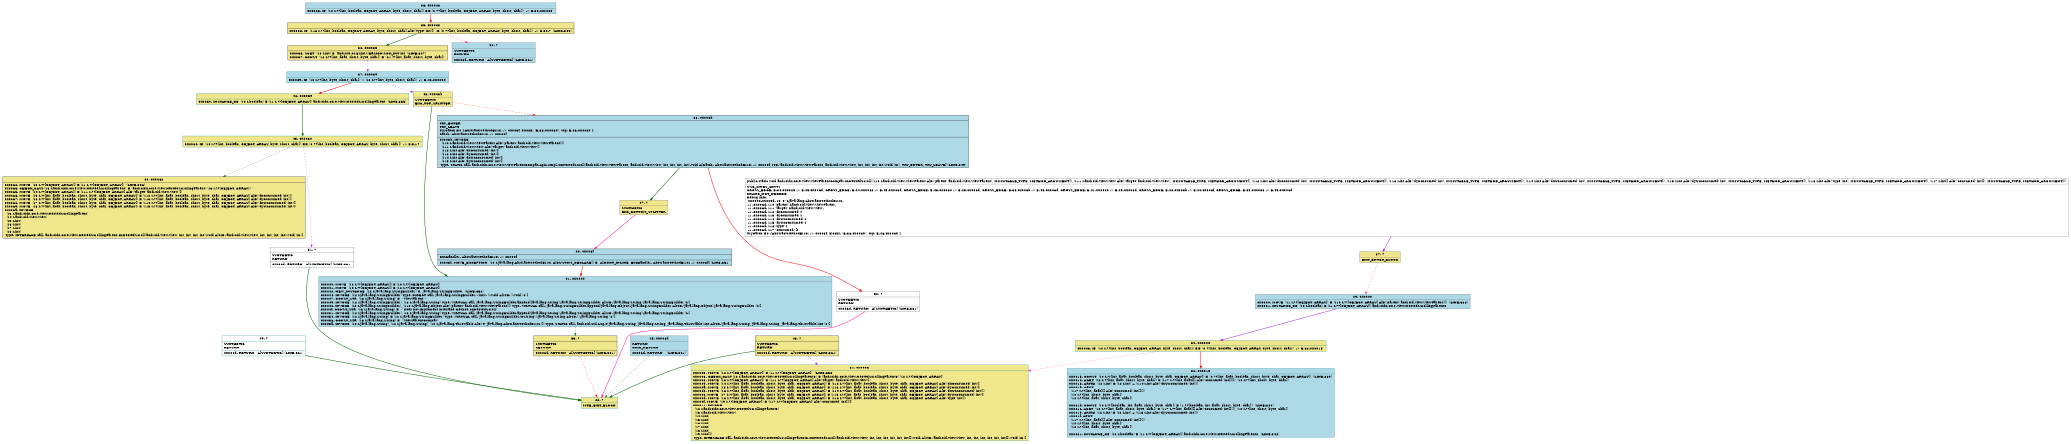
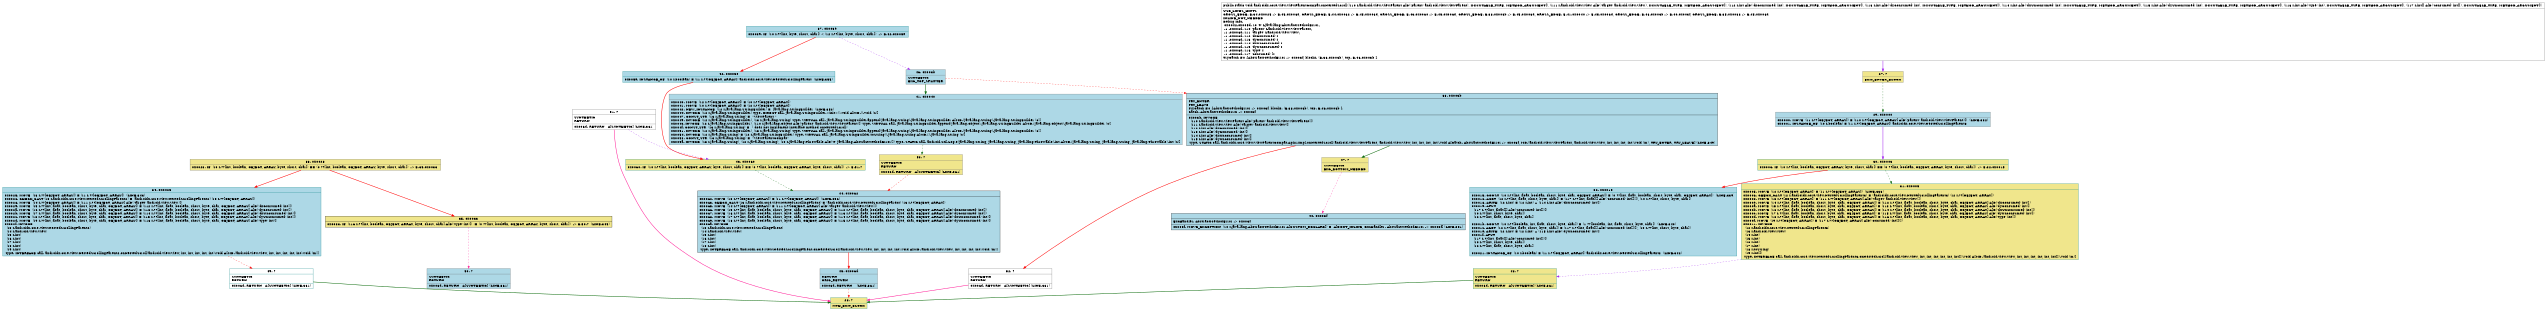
  digraph {
    node [color=gray40 fillcolor=lightblue shape=record style=filled]
    edge [color=red style=bold]
    n1 [fillcolor=khaki label="{27\:\ ?|EXIT_ENTER_BLOCK\l}"]
    n2 [label="{29\:\ 0x0000|0x0000: MOVE  (r1 I:??[OBJECT, ARRAY]) = (r10 I:??[OBJECT, ARRAY] A[D('parent' android.view.ViewParent)])  (LINE:332)\l0x0001: INSTANCE_OF  (r0 I:boolean) = (r1 I:??[OBJECT, ARRAY]) androidx.core.view.NestedScrollingParent3 \l}"]
    n3 [color=teal fillcolor=khaki label="{30\:\ 0x0003|0x0003: IF  (r0 I:??[int, boolean, OBJECT, ARRAY, byte, short, char]) == (0 ??[int, boolean, OBJECT, ARRAY, byte, short, char])  \-\> B:32:0x0015 \l}"]
-   n4 [color=teal fillcolor=khaki label="{31\:\ 0x0005|0x0005: MOVE  (r2 I:??[OBJECT, ARRAY]) = (r1 I:??[OBJECT, ARRAY])  (LINE:333)\l0x0006: CHECK_CAST (r2 I:androidx.core.view.NestedScrollingParent3) = (androidx.core.view.NestedScrollingParent3) (r2 I:??[OBJECT, ARRAY]) \l0x0008: MOVE  (r3 I:??[OBJECT, ARRAY]) = (r11 I:??[OBJECT, ARRAY] A[D('target' android.view.View)]) \l0x0009: MOVE  (r4 I:??[int, float, boolean, short, byte, char, OBJECT, ARRAY]) = (r12 I:??[int, float, boolean, short, byte, char, OBJECT, ARRAY] A[D('dxConsumed' int)]) \l0x000a: MOVE  (r5 I:??[int, float, boolean, short, byte, char, OBJECT, ARRAY]) = (r13 I:??[int, float, boolean, short, byte, char, OBJECT, ARRAY] A[D('dyConsumed' int)]) \l0x000b: MOVE  (r6 I:??[int, float, boolean, short, byte, char, OBJECT, ARRAY]) = (r14 I:??[int, float, boolean, short, byte, char, OBJECT, ARRAY] A[D('dxUnconsumed' int)]) \l0x000c: MOVE  (r7 I:??[int, float, boolean, short, byte, char, OBJECT, ARRAY]) = (r15 I:??[int, float, boolean, short, byte, char, OBJECT, ARRAY] A[D('dyUnconsumed' int)]) \l0x000d: MOVE  (r8 I:??[int, float, boolean, short, byte, char, OBJECT, ARRAY]) = (r16 I:??[int, float, boolean, short, byte, char, OBJECT, ARRAY] A[D('type' int)]) \l0x000f: MOVE  (r9 I:??[OBJECT, ARRAY]) = (r17 I:??[OBJECT, ARRAY] A[D('consumed' int[])]) \l0x0011: INVOKE  \l  (r2 I:androidx.core.view.NestedScrollingParent3)\l  (r3 I:android.view.View)\l  (r4 I:int)\l  (r5 I:int)\l  (r6 I:int)\l  (r7 I:int)\l  (r8 I:int)\l  (r9 I:int[])\l type: INTERFACE call: androidx.core.view.NestedScrollingParent3.onNestedScroll(android.view.View, int, int, int, int, int, int[]):void A[MD:(android.view.View, int, int, int, int, int, int[]):void (m)]\l}"]
-   n5 [color=teal label="{32\:\ 0x0015|0x0015: CONST  (r0 I:??[int, float, boolean, short, byte, char, OBJECT, ARRAY]) = (0 ??[int, float, boolean, short, byte, char, OBJECT, ARRAY])  (LINE:339)\l0x0016: AGET  (r2 I:??[int, float, short, byte, char]) = (r17 I:??[int, float][] A[D('consumed' int[])]), (r0 I:??[int, short, byte, char]) \l0x0018: ARITH  (r2 I:int) = (r2 I:int) + (r14 I:int A[D('dxUnconsumed' int)]) \l0x0019: APUT  \l  (r17 I:??[int, float][] A[D('consumed' int[])])\l  (r0 I:??[int, short, byte, char])\l  (r2 I:??[int, float, short, byte, char])\l \l0x001b: CONST  (r0 I:??[boolean, int, float, short, byte, char]) = (1 ??[boolean, int, float, short, byte, char])  (LINE:340)\l0x001c: AGET  (r2 I:??[int, float, short, byte, char]) = (r17 I:??[int, float][] A[D('consumed' int[])]), (r0 I:??[int, short, byte, char]) \l0x001e: ARITH  (r2 I:int) = (r2 I:int) + (r15 I:int A[D('dyUnconsumed' int)]) \l1x001f: APUT  \l  (r17 I:??[int, float][] A[D('consumed' int[])])\l  (r0 I:??[int, short, byte, char])\l  (r2 I:??[int, float, short, byte, char])\l \l0x0021: INSTANCE_OF  (r0 I:boolean) = (r1 I:??[OBJECT, ARRAY]) androidx.core.view.NestedScrollingParent2  (LINE:342)\l}"]
-   n6 [color=black fillcolor=khaki label="{48\:\ ?|SYNTHETIC\lRETURN\l|0x006d: RETURN   A[SYNTHETIC] (LINE:361)\l}"]
+   n4 [color=teal fillcolor=khaki label="{31\:\ 0x0005|0x0005: MOVE  (r2 I:??[OBJECT, ARRAY]) = (r1 I:??[OBJECT, ARRAY])  (LINE:333)\l0x0006: CHECK_CAST (r2 I:androidx.core.view.NestedScrollingParent3) = (androidx.core.view.NestedScrollingParent3) (r2 I:??[OBJECT, ARRAY]) \l0x0008: MOVE  (r3 I:??[OBJECT, ARRAY]) = (r11 I:??[OBJECT, ARRAY] A[D('target' android.view.View)]) \l0x0009: MOVE  (r4 I:??[int, float, boolean, short, byte, char, OBJECT, ARRAY]) = (r12 I:??[int, float, boolean, short, byte, char, OBJECT, ARRAY] A[D('dxConsumed' int)]) \l0x000a: MOVE  (r5 I:??[int, float, boolean, short, byte, char, OBJECT, ARRAY]) = (r13 I:??[int, float, boolean, short, byte, char, OBJECT, ARRAY] A[D('dyConsumed' int)]) \l0x000b: MOVE  (r6 I:??[int, float, boolean, short, byte, char, OBJECT, ARRAY]) = (r14 I:??[int, float, boolean, short, byte, char, OBJECT, ARRAY] A[D('dxUnconsumed' int)]) \l0x000c: MOVE  (r7 I:??[int, float, boolean, short, byte, char, OBJECT, ARRAY]) = (r15 I:??[int, float, boolean, short, byte, char, OBJECT, ARRAY] A[D('dyUnconsumed' int)]) \l0x000d: MOVE  (r8 I:??[int, float, boolean, short, byte, char, OBJECT, ARRAY]) = (r16 I:??[int, float, boolean, short, byte, char, OBJECT, ARRAY] A[D('type' int)]) \l0x000f: MOVE  (r9 I:??[OBJECT, ARRAY]) = (r17 I:??[OBJECT, ARRAY] A[D('consumed' int[])]) \l0x0011: INVOKE  \l  (r2 I:androidx.core.view.NestedScrollingParent3)\l  (r3 I:android.view.View)\l  (r4 I:int)\l  (r5 I:int)\l  (r6 I:int)\l  (r7 I:int)\l  (r8 I:toString)\l  (r9 I:int[])\l type: INTERFACE call: androidx.core.view.NestedScrollingParent3.onNestedScroll(android.view.View, int, int, int, int, int, int[]):void A[MD:(android.view.View, int, int, int, int, int, int[]):void (m)]\l}"]
+   n5 [color=teal label="{32\:\ 0x0015|0x0015: CONST  (r0 I:??[int, float, boolean, short, byte, char, OBJECT, ARRAY]) = (0 ??[int, float, boolean, short, byte, char, OBJECT, ARRAY])  (LINE:339)\l0x0016: AGET  (r2 I:??[int, float, short, byte, char]) = (r17 I:??[int, float][] A[D('consumed' int[])]), (r0 I:??[int, short, byte, char]) \l0x0018: ARITH  (r2 I:int) = (r2 I:int) + (r14 I:int A[D('dxUnconsumed' int)]) \l0x0019: APUT  \l  (r17 I:??[int, float][] A[D('consumed' int[])])\l  (r0 I:??[int, short, byte, char])\l  (r2 I:??[int, float, short, byte, char])\l \l0x001b: CONST  (r0 I:??[boolean, int, float, short, byte, char]) = (1 ??[boolean, int, float, short, byte, char])  (LINE:340)\l0x001c: AGET  (r2 I:??[int, float, short, byte, char]) = (r17 I:??[int, float][] A[D('consumed' int[])]), (r0 I:??[int, short, byte, char]) \l0x001e: ARITH  (r2 I:int) = (r2 I:int) + (r15 I:int A[D('dyUnconsumed' int)]) \l0x001f: APUT  \l  (r17 I:??[int, float][] A[D('consumed' int[])])\l  (r0 I:??[int, short, byte, char])\l  (r2 I:??[int, float, short, byte, char])\l \l0x0021: INSTANCE_OF  (r0 I:boolean) = (r1 I:??[OBJECT, ARRAY]) androidx.core.view.NestedScrollingParent2  (LINE:342)\l}"]
+   n6 [color=teal fillcolor=khaki label="{48\:\ ?|SYNTHETIC\lRETURN\l|0x006d: RETURN   A[SYNTHETIC] (LINE:361)\l}"]
    n7 [color=teal fillcolor=khaki label="{28\:\ ?|MTH_EXIT_BLOCK\l}"]
-   n8 [label="{33\:\ 0x0023|0x0023: IF  (r0 I:??[int, boolean, OBJECT, ARRAY, byte, short, char]) == (0 ??[int, boolean, OBJECT, ARRAY, byte, short, char])  \-\> B:35:0x0033 \l}"]
+   n8 [fillcolor=khaki label="{33\:\ 0x0023|0x0023: IF  (r0 I:??[int, boolean, OBJECT, ARRAY, byte, short, char]) == (0 ??[int, boolean, OBJECT, ARRAY, byte, short, char])  \-\> B:35:0x0033 \l}"]
+   n9 [color=teal label="{34\:\ 0x0025|0x0025: MOVE  (r3 I:??[OBJECT, ARRAY]) = (r1 I:??[OBJECT, ARRAY])  (LINE:343)\l0x0026: CHECK_CAST (r3 I:androidx.core.view.NestedScrollingParent2) = (androidx.core.view.NestedScrollingParent2) (r3 I:??[OBJECT, ARRAY]) \l0x0028: MOVE  (r4 I:??[OBJECT, ARRAY]) = (r11 I:??[OBJECT, ARRAY] A[D('target' android.view.View)]) \l0x0029: MOVE  (r5 I:??[int, float, boolean, short, byte, char, OBJECT, ARRAY]) = (r12 I:??[int, float, boolean, short, byte, char, OBJECT, ARRAY] A[D('dxConsumed' int)]) \l0x002a: MOVE  (r6 I:??[int, float, boolean, short, byte, char, OBJECT, ARRAY]) = (r13 I:??[int, float, boolean, short, byte, char, OBJECT, ARRAY] A[D('dyConsumed' int)]) \l0x002b: MOVE  (r7 I:??[int, float, boolean, short, byte, char, OBJECT, ARRAY]) = (r14 I:??[int, float, boolean, short, byte, char, OBJECT, ARRAY] A[D('dxUnconsumed' int)]) \l0x002c: MOVE  (r8 I:??[int, float, boolean, short, byte, char, OBJECT, ARRAY]) = (r15 I:??[int, float, boolean, short, byte, char, OBJECT, ARRAY] A[D('dyUnconsumed' int)]) \l0x002d: MOVE  (r9 I:??[int, float, boolean, short, byte, char, OBJECT, ARRAY]) = (r16 I:??[int, float, boolean, short, byte, char, OBJECT, ARRAY] A[D('type' int)]) \l0x002f: INVOKE  \l  (r3 I:androidx.core.view.NestedScrollingParent2)\l  (r4 I:android.view.View)\l  (r5 I:int)\l  (r6 I:int)\l  (r7 I:int)\l  (r8 I:int)\l  (r9 I:int)\l type: INTERFACE call: androidx.core.view.NestedScrollingParent2.onNestedScroll(android.view.View, int, int, int, int, int):void A[MD:(android.view.View, int, int, int, int, int):void (m)]\l}"]
    n10 [color=black fillcolor=khaki label="{35\:\ 0x0033|0x0033: IF  (r16 I:??[int, boolean, OBJECT, ARRAY, byte, short, char] A[D('type' int)]) != (0 ??[int, boolean, OBJECT, ARRAY, byte, short, char])  \-\> B:50:?  (LINE:345)\l}"]
    n11 [color=teal fillcolor=white label="{49\:\ ?|SYNTHETIC\lRETURN\l|0x006d: RETURN   A[SYNTHETIC] (LINE:361)\l}"]
-   n12 [color=black fillcolor=khaki label="{36\:\ 0x0035|0x0035: SGET  (r0 I:int) =  android.os.Build.VERSION.SDK_INT int  (LINE:347)\l0x0037: CONST  (r2 I:??[int, float, short, byte, char]) = (21 ??[int, float, short, byte, char]) \l}"]
    n13 [label="{50\:\ ?|SYNTHETIC\lRETURN\l|0x006d: RETURN   A[SYNTHETIC] (LINE:361)\l}"]
    n14 [color=teal label="{37\:\ 0x0039|0x0039: IF  (r0 I:??[int, byte, short, char]) \< (r2 I:??[int, byte, short, char])  \-\> B:42:0x005e \l}"]
-   n15 [color=teal fillcolor=khaki label="{42\:\ 0x005e|0x005e: INSTANCE_OF  (r0 I:boolean) = (r1 I:??[OBJECT, ARRAY]) androidx.core.view.NestedScrollingParent  (LINE:355)\l}"]
-   n16 [fillcolor=khaki label="{46\:\ 0x003b|SYNTHETIC\lEXC_TOP_SPLITTER\l}"]
+   n15 [color=teal label="{42\:\ 0x005e|0x005e: INSTANCE_OF  (r0 I:boolean) = (r1 I:??[OBJECT, ARRAY]) androidx.core.view.NestedScrollingParent  (LINE:355)\l}"]
+   n16 [label="{46\:\ 0x003b|SYNTHETIC\lEXC_TOP_SPLITTER\l}"]
    n17 [color=teal fillcolor=khaki label="{43\:\ 0x0060|0x0060: IF  (r0 I:??[int, boolean, OBJECT, ARRAY, byte, short, char]) == (0 ??[int, boolean, OBJECT, ARRAY, byte, short, char])  \-\> B:51:? \l}"]
    n18 [color=black label="{38\:\ 0x003b|TRY_ENTER\lTRY_LEAVE\lTryCatch #0 \{AbstractMethodError \-\> 0x003f, blocks: (B:38:0x003b), top: B:46:0x003b \}\lCatch: AbstractMethodError \-\> 0x003f\l|0x003b: INVOKE  \l  (r10 I:android.view.ViewParent A[D('parent' android.view.ViewParent)])\l  (r11 I:android.view.View A[D('target' android.view.View)])\l  (r12 I:int A[D('dxConsumed' int)])\l  (r13 I:int A[D('dyConsumed' int)])\l  (r14 I:int A[D('dxUnconsumed' int)])\l  (r15 I:int A[D('dyUnconsumed' int)])\l type: STATIC call: androidx.core.view.ViewParentCompat.Api21Impl.onNestedScroll(android.view.ViewParent, android.view.View, int, int, int, int):void A[Catch: AbstractMethodError \-\> 0x003f, MD:(android.view.ViewParent, android.view.View, int, int, int, int):void (m), TRY_ENTER, TRY_LEAVE] (LINE:349)\l}"]
    n19 [label="{41\:\ 0x0040|0x0040: MOVE  (r2 I:??[OBJECT, ARRAY]) = (r0 I:??[OBJECT, ARRAY]) \l0x0041: MOVE  (r0 I:??[OBJECT, ARRAY]) = (r2 I:??[OBJECT, ARRAY]) \l0x0042: NEW_INSTANCE  (r2 I:java.lang.StringBuilder) =  java.lang.StringBuilder  (LINE:352)\l0x0044: INVOKE  (r2 I:java.lang.StringBuilder) type: DIRECT call: java.lang.StringBuilder.\<init\>():void A[MD:():void (c)]\l0x0047: CONST_STR  (r3 I:java.lang.String) =  \"ViewParent \" \l0x0049: INVOKE  (r2 I:java.lang.StringBuilder), (r3 I:java.lang.String) type: VIRTUAL call: java.lang.StringBuilder.append(java.lang.String):java.lang.StringBuilder A[MD:(java.lang.String):java.lang.StringBuilder (c)]\l0x004c: INVOKE  (r2 I:java.lang.StringBuilder), (r10 I:java.lang.Object A[D('parent' android.view.ViewParent)]) type: VIRTUAL call: java.lang.StringBuilder.append(java.lang.Object):java.lang.StringBuilder A[MD:(java.lang.Object):java.lang.StringBuilder (c)]\l0x004f: CONST_STR  (r3 I:java.lang.String) =  \" does not implement interface method onNestedScroll\" \l0x0051: INVOKE  (r2 I:java.lang.StringBuilder), (r3 I:java.lang.String) type: VIRTUAL call: java.lang.StringBuilder.append(java.lang.String):java.lang.StringBuilder A[MD:(java.lang.String):java.lang.StringBuilder (c)]\l0x0054: INVOKE  (r2 I:java.lang.String) = (r2 I:java.lang.StringBuilder) type: VIRTUAL call: java.lang.StringBuilder.toString():java.lang.String A[MD:():java.lang.String (c)]\l0x0058: CONST_STR  (r3 I:java.lang.String) =  \"ViewParentCompat\" \l0x005a: INVOKE  (r3 I:java.lang.String), (r2 I:java.lang.String), (r0 I:java.lang.Throwable A[D('e' java.lang.AbstractMethodError)]) type: STATIC call: android.util.Log.e(java.lang.String, java.lang.String, java.lang.Throwable):int A[MD:(java.lang.String, java.lang.String, java.lang.Throwable):int (c)]\l}"]
-   n20 [color=black fillcolor=khaki label="{44\:\ 0x0062|0x0062: MOVE  (r3 I:??[OBJECT, ARRAY]) = (r1 I:??[OBJECT, ARRAY])  (LINE:356)\l0x0063: CHECK_CAST (r3 I:androidx.core.view.NestedScrollingParent) = (androidx.core.view.NestedScrollingParent) (r3 I:??[OBJECT, ARRAY]) \l0x0065: MOVE  (r4 I:??[OBJECT, ARRAY]) = (r11 I:??[OBJECT, ARRAY] A[D('target' android.view.View)]) \l0x0066: MOVE  (r5 I:??[int, float, boolean, short, byte, char, OBJECT, ARRAY]) = (r12 I:??[int, float, boolean, short, byte, char, OBJECT, ARRAY] A[D('dxConsumed' int)]) \l0x0067: MOVE  (r6 I:??[int, float, boolean, short, byte, char, OBJECT, ARRAY]) = (r13 I:??[int, float, boolean, short, byte, char, OBJECT, ARRAY] A[D('dyConsumed' int)]) \l0x0068: MOVE  (r7 I:??[int, float, boolean, short, byte, char, OBJECT, ARRAY]) = (r14 I:??[int, float, boolean, short, byte, char, OBJECT, ARRAY] A[D('dxUnconsumed' int)]) \l0x0069: MOVE  (r8 I:??[int, float, boolean, short, byte, char, OBJECT, ARRAY]) = (r15 I:??[int, float, boolean, short, byte, char, OBJECT, ARRAY] A[D('dyUnconsumed' int)]) \l0x006a: INVOKE  \l  (r3 I:androidx.core.view.NestedScrollingParent)\l  (r4 I:android.view.View)\l  (r5 I:int)\l  (r6 I:int)\l  (r7 I:int)\l  (r8 I:int)\l type: INTERFACE call: androidx.core.view.NestedScrollingParent.onNestedScroll(android.view.View, int, int, int, int):void A[MD:(android.view.View, int, int, int, int):void (m)]\l}"]
+   n20 [color=black label="{44\:\ 0x0062|0x0062: MOVE  (r3 I:??[OBJECT, ARRAY]) = (r1 I:??[OBJECT, ARRAY])  (LINE:356)\l0x0063: CHECK_CAST (r3 I:androidx.core.view.NestedScrollingParent) = (androidx.core.view.NestedScrollingParent) (r3 I:??[OBJECT, ARRAY]) \l0x0065: MOVE  (r4 I:??[OBJECT, ARRAY]) = (r11 I:??[OBJECT, ARRAY] A[D('target' android.view.View)]) \l0x0066: MOVE  (r5 I:??[int, float, boolean, short, byte, char, OBJECT, ARRAY]) = (r12 I:??[int, float, boolean, short, byte, char, OBJECT, ARRAY] A[D('dxConsumed' int)]) \l0x0067: MOVE  (r6 I:??[int, float, boolean, short, byte, char, OBJECT, ARRAY]) = (r13 I:??[int, float, boolean, short, byte, char, OBJECT, ARRAY] A[D('dyConsumed' int)]) \l0x0068: MOVE  (r7 I:??[int, float, boolean, short, byte, char, OBJECT, ARRAY]) = (r14 I:??[int, float, boolean, short, byte, char, OBJECT, ARRAY] A[D('dxUnconsumed' int)]) \l0x0069: MOVE  (r8 I:??[int, float, boolean, short, byte, char, OBJECT, ARRAY]) = (r15 I:??[int, float, boolean, short, byte, char, OBJECT, ARRAY] A[D('dyUnconsumed' int)]) \l0x006a: INVOKE  \l  (r3 I:androidx.core.view.NestedScrollingParent)\l  (r4 I:android.view.View)\l  (r5 I:int)\l  (r6 I:int)\l  (r7 I:int)\l  (r8 I:int)\l type: INTERFACE call: androidx.core.view.NestedScrollingParent.onNestedScroll(android.view.View, int, int, int, int):void A[MD:(android.view.View, int, int, int, int):void (m)]\l}"]
    n21 [fillcolor=white label="{51\:\ ?|SYNTHETIC\lRETURN\l|0x006d: RETURN   A[SYNTHETIC] (LINE:361)\l}"]
    n22 [label="{45\:\ 0x006d|RETURN\lORIG_RETURN\l|0x006d: RETURN    (LINE:361)\l}"]
-   n23 [fillcolor=khaki label="{47\:\ ?|SYNTHETIC\lEXC_BOTTOM_SPLITTER\l}"]
+   n23 [fillcolor=khaki label="{47\:\ ?|SYNTHETIC\lEXC_BOTTOM_NEEDED\l}"]
    n24 [fillcolor=white label="{52\:\ ?|SYNTHETIC\lRETURN\l|0x006d: RETURN   A[SYNTHETIC] (LINE:361)\l}"]
    n25 [color=black label="{40\:\ 0x003f|ExcHandler: AbstractMethodError \-\> 0x003f\l|0x003f: MOVE_EXCEPTION  (r0 I:java.lang.AbstractMethodError A[CUSTOM_DECLARE]) =  A[DONT_INLINE, ExcHandler: AbstractMethodError \-\> 0x003f] (LINE:351)\l}"]
-   n26 [color=black fillcolor=khaki label="{53\:\ ?|SYNTHETIC\lRETURN\l|0x006d: RETURN   A[SYNTHETIC] (LINE:361)\l}"]
+   n26 [fillcolor=khaki label="{53\:\ ?|SYNTHETIC\lRETURN\l|0x006d: RETURN   A[SYNTHETIC] (LINE:361)\l}"]
    n27 [fillcolor=white label="{public static void androidx.core.view.ViewParentCompat.onNestedScroll((r10 I:android.view.ViewParent A[D('parent' android.view.ViewParent), IMMUTABLE_TYPE, METHOD_ARGUMENT]), (r11 I:android.view.View A[D('target' android.view.View), IMMUTABLE_TYPE, METHOD_ARGUMENT]), (r12 I:int A[D('dxConsumed' int), IMMUTABLE_TYPE, METHOD_ARGUMENT]), (r13 I:int A[D('dyConsumed' int), IMMUTABLE_TYPE, METHOD_ARGUMENT]), (r14 I:int A[D('dxUnconsumed' int), IMMUTABLE_TYPE, METHOD_ARGUMENT]), (r15 I:int A[D('dyUnconsumed' int), IMMUTABLE_TYPE, METHOD_ARGUMENT]), (r16 I:int A[D('type' int), IMMUTABLE_TYPE, METHOD_ARGUMENT]), (r17 I:int[] A[D('consumed' int[]), IMMUTABLE_TYPE, METHOD_ARGUMENT]))  | USE_LINES_HINTS\lCROSS_EDGE: B:34:0x0025 \-\> B:45:0x006d, CROSS_EDGE: B:44:0x0062 \-\> B:45:0x006d, CROSS_EDGE: B:43:0x0060 \-\> B:45:0x006d, CROSS_EDGE: B:38:0x003b \-\> B:45:0x006d, CROSS_EDGE: B:41:0x0040 \-\> B:45:0x006d, CROSS_EDGE: B:46:0x003b \-\> B:40:0x003f, CROSS_EDGE: B:35:0x0033 \-\> B:45:0x006d\lINLINE_NOT_NEEDED\lDebug Info:\l  0x0042\-0x005d: r0 'e' Ljava\/lang\/AbstractMethodError;\l  \-1 \-0x006d: r10 'parent' Landroid\/view\/ViewParent;\l  \-1 \-0x006d: r11 'target' Landroid\/view\/View;\l  \-1 \-0x006d: r12 'dxConsumed' I\l  \-1 \-0x006d: r13 'dyConsumed' I\l  \-1 \-0x006d: r14 'dxUnconsumed' I\l  \-1 \-0x006d: r15 'dyUnconsumed' I\l  \-1 \-0x006d: r16 'type' I\l  \-1 \-0x006d: r17 'consumed' [I\lTryCatch #0 \{AbstractMethodError \-\> 0x003f, blocks: (B:38:0x003b), top: B:46:0x003b \}\l}"]
-   n1 -> n2 [color=deeppink style=dashed]
+   n1 -> n2 [color=darkgreen style=dashed]
    n2 -> n3 [color=purple]
-   n3 -> n4 [color=deeppink style=dashed]
+   n3 -> n4 [color=darkgreen style=dashed]
    n3 -> n5
-   n6 -> n4 [color=purple style=dashed]
+   n4 -> n6 [color=purple style=dashed]
    n6 -> n7 [color=darkgreen]
+   n8 -> n9
    n8 -> n10
-   n10 -> n12 [color=darkgreen]
+   n9 -> n11 [style=dashed]
    n10 -> n13 [color=deeppink style=dashed]
    n11 -> n7 [color=darkgreen]
-   n12 -> n14 [color=purple style=dashed]
    n14 -> n15
    n14 -> n16 [color=purple style=dashed]
-   n15 -> n17 [color=darkgreen]
+   n15 -> n17
    n16 -> n18 [style=dashed]
    n16 -> n19 [color=darkgreen]
    n17 -> n20 [color=darkgreen style=dashed]
-   n17 -> n21 [color=purple style=dashed]
+   n21 -> n17 [color=purple style=dashed]
    n18 -> n23 [color=darkgreen]
    n18 -> n24
    n19 -> n26 [color=darkgreen style=dashed]
-   n21 -> n7 [color=darkgreen]
-   n22 -> n7 [color=darkgreen style=dashed]
-   n23 -> n25 [color=deeppink]
+   n20 -> n22
+   n21 -> n7 [color=deeppink]
+   n22 -> n7 [style=dashed]
+   n23 -> n25 [color=deeppink style=dashed]
    n24 -> n7 [color=deeppink]
-   n25 -> n19
-   n26 -> n7 [style=dashed]
+   n26 -> n20 [style=dashed]
    n27 -> n1 [color=purple]
  }
